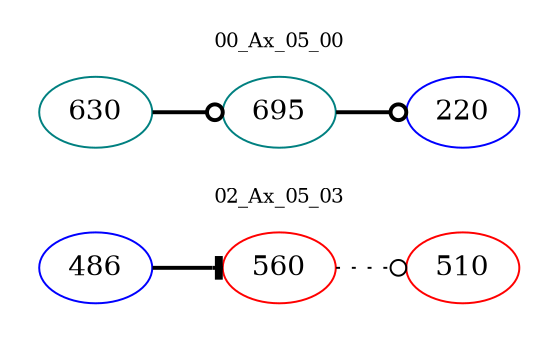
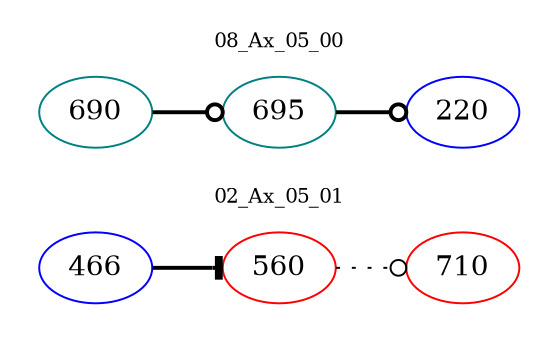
  digraph {
    rankdir=LR
    node [color=blue]
    edge [arrowhead=odot color=black style=bold]
-   n1 [label=486]
+   n1 [label=466]
    n2 [color=red label=560]
-   n3 [color=red label=510]
-   n4 [color=teal label=630]
+   n3 [color=red label=710]
+   n4 [color=teal label=690]
    n5 [color=teal label=695]
    n6 [label=220]
    subgraph cluster_1 {
      color=white
      fontsize=10
-     label="02_Ax_05_03"
+     label="02_Ax_05_01"
      n1
      n2
      n3
    }
    subgraph cluster_2 {
      color=white
      fontsize=10
-     label="00_Ax_05_00"
+     label="08_Ax_05_00"
      n4
      n5
      n6
    }
    n1 -> n2 [arrowhead=tee]
    n2 -> n3 [style=dotted]
    n4 -> n5
    n5 -> n6
  }
